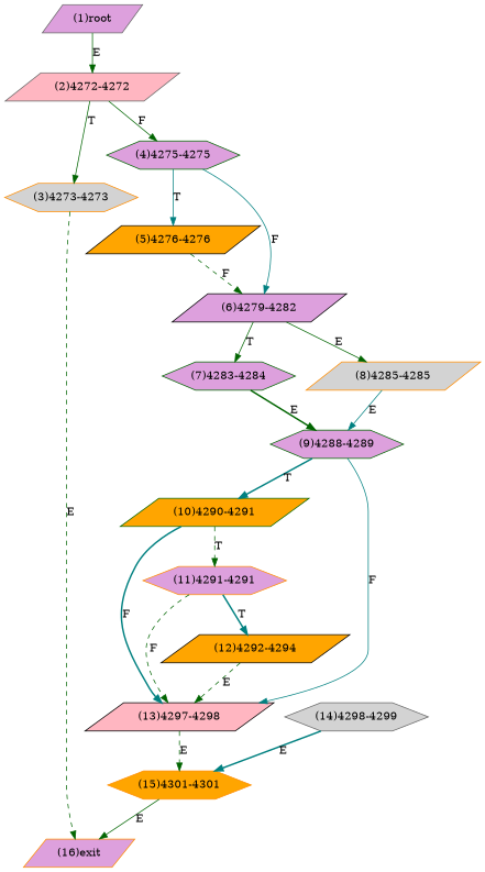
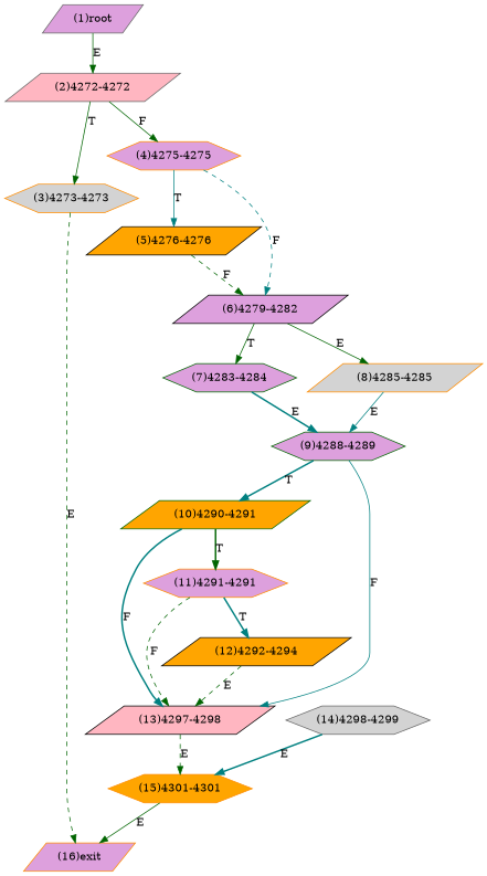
  digraph {
    node [color=darkorange fillcolor=plum shape=parallelogram style=filled]
    edge [color=darkgreen style=solid]
    n1 [color=gray40 label="(1)root"]
    n2 [color=gray40 fillcolor=lightpink label="(2)4272-4272"]
    n3 [fillcolor=lightgrey label="(3)4273-4273" shape=hexagon]
-   n4 [color=darkgreen label="(4)4275-4275" shape=hexagon]
+   n4 [label="(4)4275-4275" shape=hexagon]
    n5 [label="(16)exit"]
    n6 [color=black fillcolor=orange label="(5)4276-4276"]
    n7 [color=black label="(6)4279-4282"]
    n8 [color=darkgreen label="(7)4283-4284" shape=hexagon]
    n9 [fillcolor=lightgrey label="(8)4285-4285"]
    n10 [color=darkgreen label="(9)4288-4289" shape=hexagon]
    n11 [color=darkgreen fillcolor=orange label="(10)4290-4291"]
    n12 [color=black fillcolor=lightpink label="(13)4297-4298"]
    n13 [label="(11)4291-4291" shape=hexagon]
    n14 [fillcolor=orange label="(15)4301-4301" shape=hexagon]
    n15 [color=black fillcolor=orange label="(12)4292-4294"]
    n16 [color=gray40 fillcolor=lightgrey label="(14)4298-4299" shape=hexagon]
    n1 -> n2 [label=E]
    n2 -> n3 [label=T]
    n2 -> n4 [label=F]
    n3 -> n5 [label=E style=dashed]
    n4 -> n6 [color=teal label=T]
-   n4 -> n7 [color=teal label=F]
+   n4 -> n7 [color=teal label=F style=dashed]
    n6 -> n7 [label=F style=dashed]
    n7 -> n8 [label=T]
    n7 -> n9 [label=E]
-   n8 -> n10 [label=E style=bold]
+   n8 -> n10 [color=teal label=E style=bold]
    n9 -> n10 [color=teal label=E]
    n10 -> n11 [color=teal label=T style=bold]
    n10 -> n12 [color=teal label=F]
    n11 -> n12 [color=teal label=F style=bold]
-   n11 -> n13 [label=T style=dashed]
+   n11 -> n13 [label=T style=bold]
    n12 -> n14 [label=E style=dashed]
    n13 -> n12 [label=F style=dashed]
    n13 -> n15 [color=teal label=T style=bold]
    n14 -> n5 [label=E]
    n15 -> n12 [label=E style=dashed]
    n16 -> n14 [color=teal label=E style=bold]
  }
